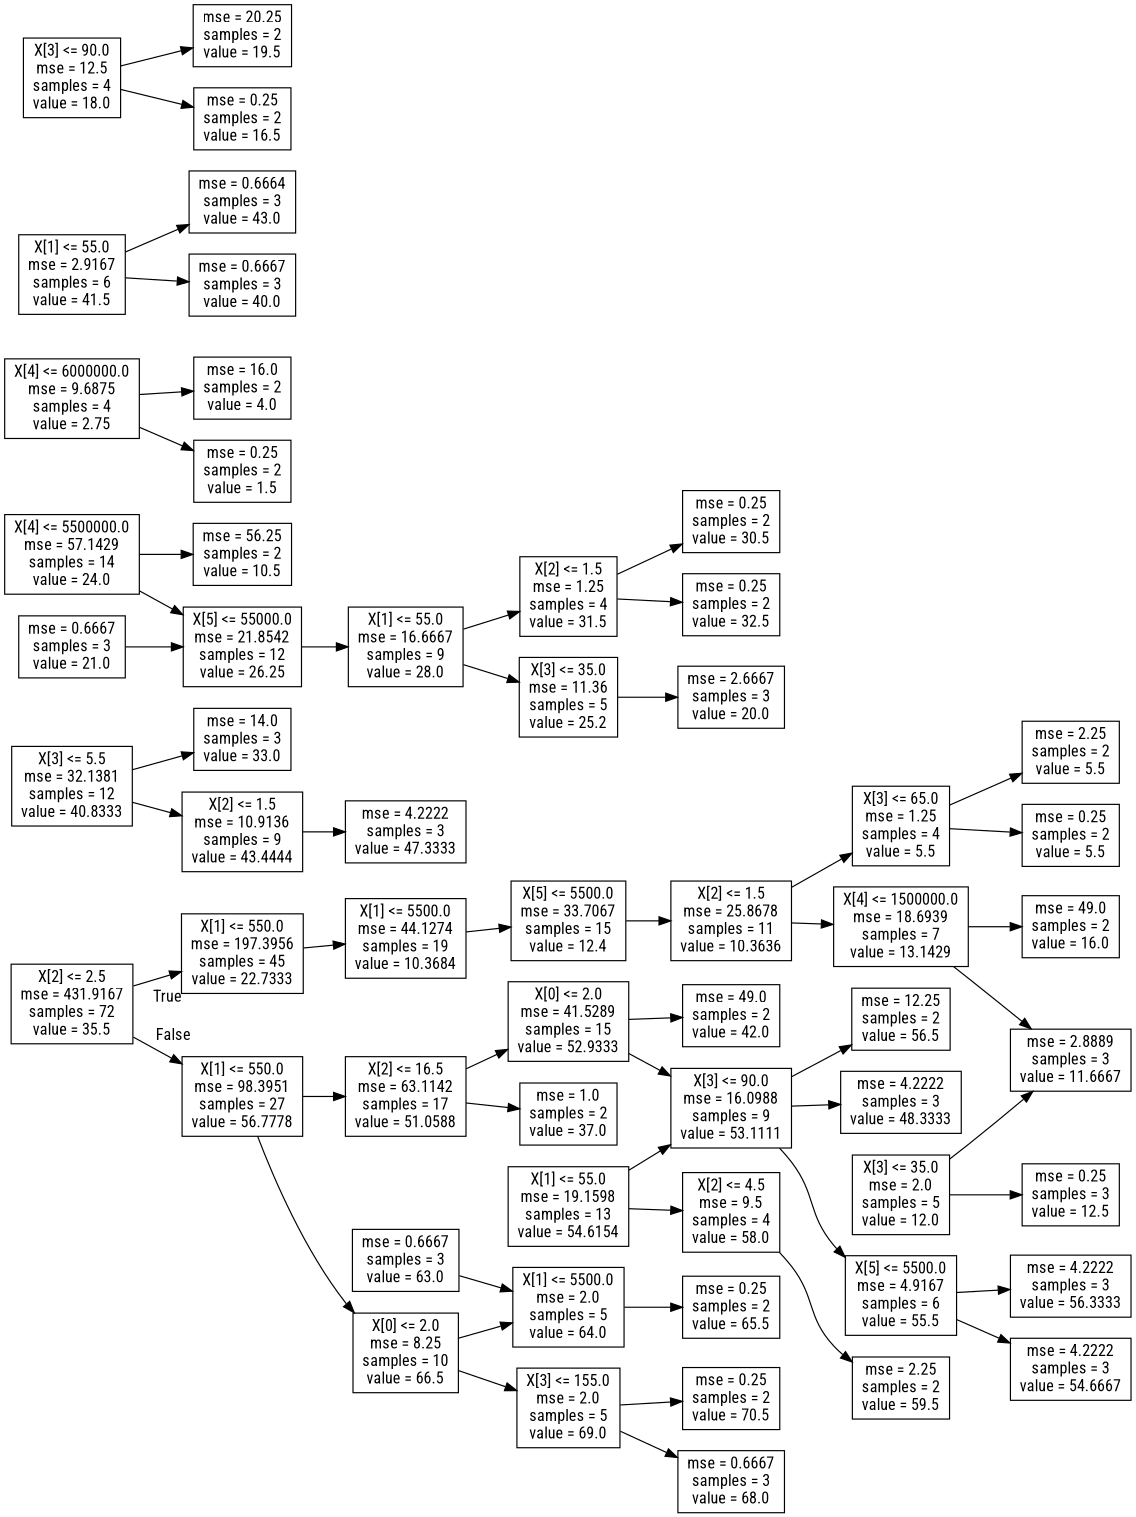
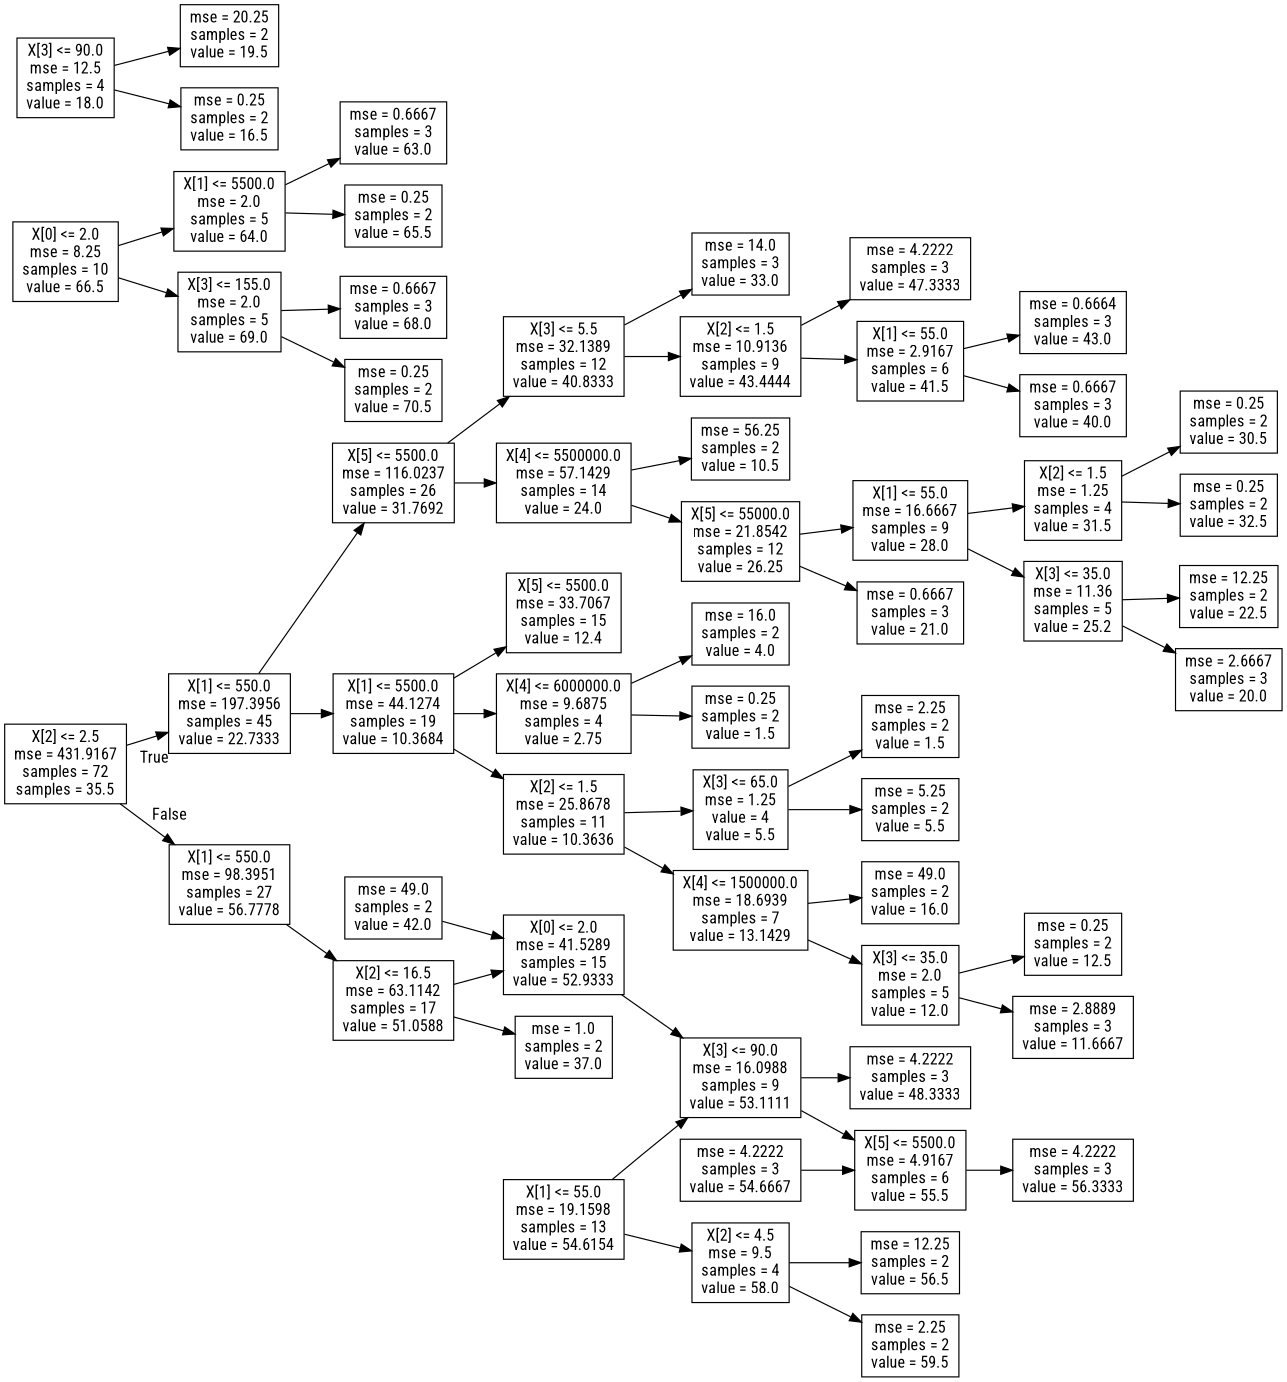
  digraph {
    fontname="Roboto Condensed"
    rankdir=LR
    node [fontname="Roboto Condensed" shape=box]
    edge [fontname="Roboto Condensed"]
-   n1 [label="X[2] <= 2.5\nmse = 431.9167\nsamples = 72\nvalue = 35.5"]
+   n1 [label="X[2] <= 2.5\nmse = 431.9167\nsamples = 72\nsamples = 35.5"]
    n2 [label="X[1] <= 550.0\nmse = 197.3956\nsamples = 45\nvalue = 22.7333"]
    n3 [label="X[1] <= 550.0\nmse = 98.3951\nsamples = 27\nvalue = 56.7778"]
+   n4 [label="X[5] <= 5500.0\nmse = 116.0237\nsamples = 26\nvalue = 31.7692"]
    n5 [label="X[1] <= 5500.0\nmse = 44.1274\nsamples = 19\nvalue = 10.3684"]
    n6 [label="X[2] <= 16.5\nmse = 63.1142\nsamples = 17\nvalue = 51.0588"]
    n7 [label="X[0] <= 2.0\nmse = 8.25\nsamples = 10\nvalue = 66.5"]
-   n8 [label="X[3] <= 5.5\nmse = 32.1381\nsamples = 12\nvalue = 40.8333"]
+   n8 [label="X[3] <= 5.5\nmse = 32.1389\nsamples = 12\nvalue = 40.8333"]
    n9 [label="X[4] <= 5500000.0\nmse = 57.1429\nsamples = 14\nvalue = 24.0"]
    n10 [label="X[5] <= 5500.0\nmse = 33.7067\nsamples = 15\nvalue = 12.4"]
    n11 [label="X[4] <= 6000000.0\nmse = 9.6875\nsamples = 4\nvalue = 2.75"]
    n12 [label="mse = 14.0\nsamples = 3\nvalue = 33.0"]
    n13 [label="X[2] <= 1.5\nmse = 10.9136\nsamples = 9\nvalue = 43.4444"]
    n14 [label="mse = 56.25\nsamples = 2\nvalue = 10.5"]
    n15 [label="X[5] <= 55000.0\nmse = 21.8542\nsamples = 12\nvalue = 26.25"]
    n16 [label="mse = 4.2222\nsamples = 3\nvalue = 47.3333"]
    n17 [label="X[1] <= 55.0\nmse = 2.9167\nsamples = 6\nvalue = 41.5"]
    n18 [label="mse = 0.6664\nsamples = 3\nvalue = 43.0"]
    n19 [label="mse = 0.6667\nsamples = 3\nvalue = 40.0"]
    n20 [label="X[1] <= 55.0\nmse = 16.6667\nsamples = 9\nvalue = 28.0"]
    n21 [label="mse = 0.6667\nsamples = 3\nvalue = 21.0"]
    n22 [label="X[2] <= 1.5\nmse = 1.25\nsamples = 4\nvalue = 31.5"]
    n23 [label="X[3] <= 35.0\nmse = 11.36\nsamples = 5\nvalue = 25.2"]
    n24 [label="mse = 0.25\nsamples = 2\nvalue = 30.5"]
    n25 [label="mse = 0.25\nsamples = 2\nvalue = 32.5"]
+   n26 [label="mse = 12.25\nsamples = 2\nvalue = 22.5"]
    n27 [label="mse = 2.6667\nsamples = 3\nvalue = 20.0"]
    n28 [label="X[2] <= 1.5\nmse = 25.8678\nsamples = 11\nvalue = 10.3636"]
    n29 [label="mse = 16.0\nsamples = 2\nvalue = 4.0"]
    n30 [label="mse = 0.25\nsamples = 2\nvalue = 1.5"]
    n31 [label="X[3] <= 90.0\nmse = 12.5\nsamples = 4\nvalue = 18.0"]
    n32 [label="mse = 20.25\nsamples = 2\nvalue = 19.5"]
    n33 [label="mse = 0.25\nsamples = 2\nvalue = 16.5"]
-   n34 [label="X[3] <= 65.0\nmse = 1.25\nsamples = 4\nvalue = 5.5"]
+   n34 [label="X[3] <= 65.0\nmse = 1.25\nvalue = 4\nvalue = 5.5"]
    n35 [label="X[4] <= 1500000.0\nmse = 18.6939\nsamples = 7\nvalue = 13.1429"]
-   n36 [label="mse = 2.25\nsamples = 2\nvalue = 5.5"]
-   n37 [label="mse = 0.25\nsamples = 2\nvalue = 5.5"]
+   n36 [label="mse = 2.25\nsamples = 2\nvalue = 1.5"]
+   n37 [label="mse = 5.25\nsamples = 2\nvalue = 5.5"]
    n38 [label="mse = 49.0\nsamples = 2\nvalue = 16.0"]
    n39 [label="X[3] <= 35.0\nmse = 2.0\nsamples = 5\nvalue = 12.0"]
-   n40 [label="mse = 0.25\nsamples = 3\nvalue = 12.5"]
+   n40 [label="mse = 0.25\nsamples = 2\nvalue = 12.5"]
    n41 [label="mse = 2.8889\nsamples = 3\nvalue = 11.6667"]
    n42 [label="X[0] <= 2.0\nmse = 41.5289\nsamples = 15\nvalue = 52.9333"]
    n43 [label="mse = 1.0\nsamples = 2\nvalue = 37.0"]
    n44 [label="X[1] <= 5500.0\nmse = 2.0\nsamples = 5\nvalue = 64.0"]
    n45 [label="X[3] <= 155.0\nmse = 2.0\nsamples = 5\nvalue = 69.0"]
    n46 [label="mse = 49.0\nsamples = 2\nvalue = 42.0"]
    n47 [label="X[3] <= 90.0\nmse = 16.0988\nsamples = 9\nvalue = 53.1111"]
    n48 [label="X[1] <= 55.0\nmse = 19.1598\nsamples = 13\nvalue = 54.6154"]
    n49 [label="X[2] <= 4.5\nmse = 9.5\nsamples = 4\nvalue = 58.0"]
    n50 [label="mse = 4.2222\nsamples = 3\nvalue = 48.3333"]
    n51 [label="X[5] <= 5500.0\nmse = 4.9167\nsamples = 6\nvalue = 55.5"]
    n52 [label="mse = 12.25\nsamples = 2\nvalue = 56.5"]
    n53 [label="mse = 2.25\nsamples = 2\nvalue = 59.5"]
    n54 [label="mse = 4.2222\nsamples = 3\nvalue = 54.6667"]
    n55 [label="mse = 4.2222\nsamples = 3\nvalue = 56.3333"]
    n56 [label="mse = 0.6667\nsamples = 3\nvalue = 63.0"]
    n57 [label="mse = 0.25\nsamples = 2\nvalue = 65.5"]
    n58 [label="mse = 0.6667\nsamples = 3\nvalue = 68.0"]
    n59 [label="mse = 0.25\nsamples = 2\nvalue = 70.5"]
    n1 -> n2 [headlabel=True labelangle=45 labeldistance=2.5]
    n1 -> n3 [headlabel=False labelangle=-45 labeldistance=2.5]
+   n2 -> n4
    n2 -> n5
    n3 -> n6
-   n3 -> n7
+   n4 -> n8
+   n4 -> n9
    n5 -> n10
+   n5 -> n11
    n6 -> n42
    n6 -> n43
    n7 -> n44
    n7 -> n45
    n8 -> n12
    n8 -> n13
    n9 -> n14
    n9 -> n15
-   n10 -> n28
+   n5 -> n28
    n11 -> n29
    n11 -> n30
    n13 -> n16
+   n13 -> n17
    n15 -> n20
-   n21 -> n15
+   n15 -> n21
    n17 -> n18
    n17 -> n19
    n20 -> n22
    n20 -> n23
    n22 -> n24
    n22 -> n25
+   n23 -> n26
    n23 -> n27
    n28 -> n34
    n28 -> n35
    n31 -> n32
    n31 -> n33
    n34 -> n36
    n34 -> n37
    n35 -> n38
-   n35 -> n41
+   n35 -> n39
    n39 -> n40
    n39 -> n41
-   n42 -> n46
+   n46 -> n42
    n42 -> n47
-   n56 -> n44
+   n44 -> n56
    n44 -> n57
    n45 -> n58
    n45 -> n59
    n47 -> n50
    n47 -> n51
    n48 -> n47
    n48 -> n49
-   n47 -> n52
+   n49 -> n52
    n49 -> n53
-   n51 -> n54
+   n54 -> n51
    n51 -> n55
  }
